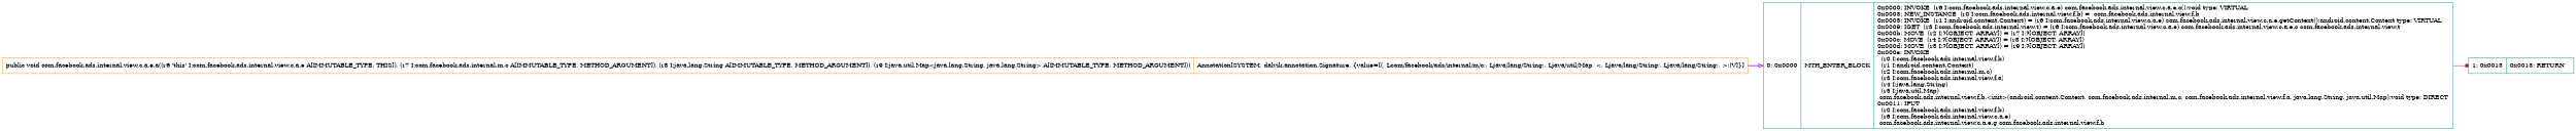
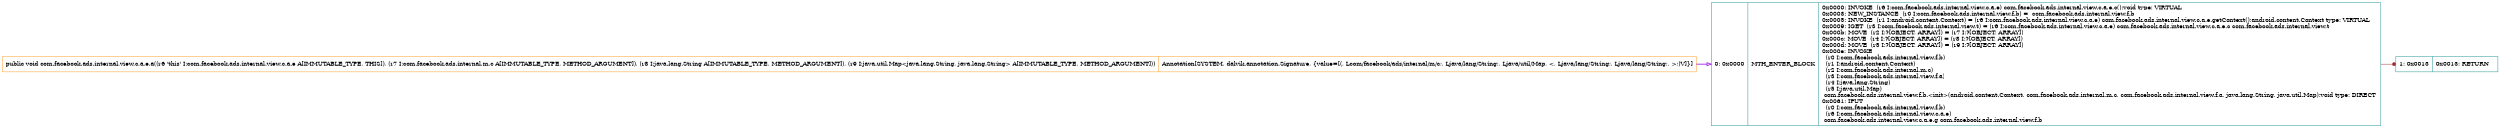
  digraph {
    rankdir=LR
    node [shape=record color=teal]
-   n1 [label="{0\:\ 0x0000|MTH_ENTER_BLOCK\l|0x0000: INVOKE  (r6 I:com.facebook.ads.internal.view.c.a.e) com.facebook.ads.internal.view.c.a.e.c():void type: VIRTUAL \l0x0003: NEW_INSTANCE  (r0 I:com.facebook.ads.internal.view.f.b) =  com.facebook.ads.internal.view.f.b \l0x0005: INVOKE  (r1 I:android.content.Context) = (r6 I:com.facebook.ads.internal.view.c.a.e) com.facebook.ads.internal.view.c.a.e.getContext():android.content.Context type: VIRTUAL \l0x0009: IGET  (r3 I:com.facebook.ads.internal.view.t) = (r6 I:com.facebook.ads.internal.view.c.a.e) com.facebook.ads.internal.view.c.a.e.c com.facebook.ads.internal.view.t \l0x000b: MOVE  (r2 I:?[OBJECT, ARRAY]) = (r7 I:?[OBJECT, ARRAY]) \l0x000c: MOVE  (r4 I:?[OBJECT, ARRAY]) = (r8 I:?[OBJECT, ARRAY]) \l0x000d: MOVE  (r5 I:?[OBJECT, ARRAY]) = (r9 I:?[OBJECT, ARRAY]) \l0x000e: INVOKE  \l  (r0 I:com.facebook.ads.internal.view.f.b)\l  (r1 I:android.content.Context)\l  (r2 I:com.facebook.ads.internal.m.c)\l  (r3 I:com.facebook.ads.internal.view.f.a)\l  (r4 I:java.lang.String)\l  (r5 I:java.util.Map)\l com.facebook.ads.internal.view.f.b.\<init\>(android.content.Context, com.facebook.ads.internal.m.c, com.facebook.ads.internal.view.f.a, java.lang.String, java.util.Map):void type: DIRECT \l0x0011: IPUT  \l  (r0 I:com.facebook.ads.internal.view.f.b)\l  (r6 I:com.facebook.ads.internal.view.c.a.e)\l com.facebook.ads.internal.view.c.a.e.g com.facebook.ads.internal.view.f.b \l}"]
+   n1 [label="{0\:\ 0x0000|MTH_ENTER_BLOCK\l|0x0000: INVOKE  (r6 I:com.facebook.ads.internal.view.c.a.e) com.facebook.ads.internal.view.c.a.e.c():void type: VIRTUAL \l0x0003: NEW_INSTANCE  (r0 I:com.facebook.ads.internal.view.f.b) =  com.facebook.ads.internal.view.f.b \l0x0005: INVOKE  (r1 I:android.content.Context) = (r6 I:com.facebook.ads.internal.view.c.a.e) com.facebook.ads.internal.view.c.a.e.getContext():android.content.Context type: VIRTUAL \l0x0009: IGET  (r3 I:com.facebook.ads.internal.view.t) = (r6 I:com.facebook.ads.internal.view.c.a.e) com.facebook.ads.internal.view.c.a.e.c com.facebook.ads.internal.view.t \l0x000b: MOVE  (r2 I:?[OBJECT, ARRAY]) = (r7 I:?[OBJECT, ARRAY]) \l0x000c: MOVE  (r4 I:?[OBJECT, ARRAY]) = (r8 I:?[OBJECT, ARRAY]) \l0x000d: MOVE  (r5 I:?[OBJECT, ARRAY]) = (r9 I:?[OBJECT, ARRAY]) \l0x000e: INVOKE  \l  (r0 I:com.facebook.ads.internal.view.f.b)\l  (r1 I:android.content.Context)\l  (r2 I:com.facebook.ads.internal.m.c)\l  (r3 I:com.facebook.ads.internal.view.f.a)\l  (r4 I:java.lang.String)\l  (r5 I:java.util.Map)\l com.facebook.ads.internal.view.f.b.\<init\>(android.content.Context, com.facebook.ads.internal.m.c, com.facebook.ads.internal.view.f.a, java.lang.String, java.util.Map):void type: DIRECT \l0x0061: IPUT  \l  (r0 I:com.facebook.ads.internal.view.f.b)\l  (r6 I:com.facebook.ads.internal.view.c.a.e)\l com.facebook.ads.internal.view.c.a.e.g com.facebook.ads.internal.view.f.b \l}"]
    n2 [label="{1\:\ 0x0013|0x0013: RETURN   \l}"]
    n3 [label="{public void com.facebook.ads.internal.view.c.a.e.a((r6 'this' I:com.facebook.ads.internal.view.c.a.e A[IMMUTABLE_TYPE, THIS]), (r7 I:com.facebook.ads.internal.m.c A[IMMUTABLE_TYPE, METHOD_ARGUMENT]), (r8 I:java.lang.String A[IMMUTABLE_TYPE, METHOD_ARGUMENT]), (r9 I:java.util.Map\<java.lang.String, java.lang.String\> A[IMMUTABLE_TYPE, METHOD_ARGUMENT]))  | Annotation[SYSTEM, dalvik.annotation.Signature, \{value=[(, Lcom\/facebook\/ads\/internal\/m\/c;, Ljava\/lang\/String;, Ljava\/util\/Map, \<, Ljava\/lang\/String;, Ljava\/lang\/String;, \>;)V]\}]\l}" color=darkorange]
    n1 -> n2 [color=brown style=solid arrowhead=dot]
    n3 -> n1 [color=purple style=bold arrowhead=onormal]
  }
